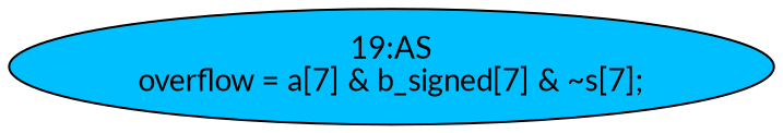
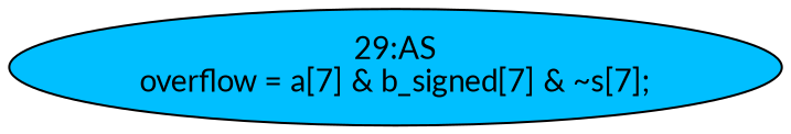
  strict digraph {
    fontname=Lato
-   n1 [ast="<pyverilog.vparser.ast.Assign object at 0x7fa5b13981d0>" def_var="['overflow']" fillcolor=deepskyblue label="19:AS\noverflow = a[7] & b_signed[7] & ~s[7];" statements="[]" style=filled typ=Assign use_var="['a', 'b_signed', 's']" fontname=Lato]
+   n1 [ast="<pyverilog.vparser.ast.Assign object at 0x7fa5b13981d0>" def_var="['overflow']" fillcolor=deepskyblue label="29:AS\noverflow = a[7] & b_signed[7] & ~s[7];" statements="[]" style=filled typ=Assign use_var="['a', 'b_signed', 's']" fontname=Lato]
  }
